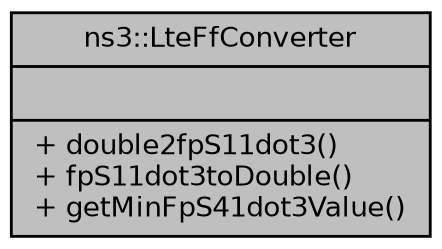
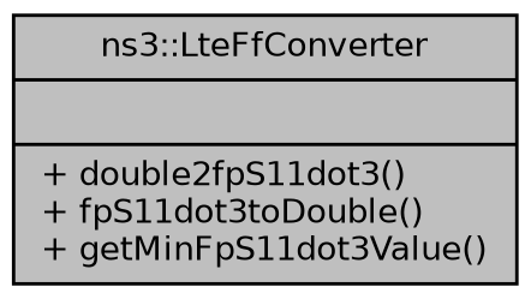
  digraph {
-   n1 [color=black fillcolor=grey75 fontcolor=black fontname=Helvetica fontsize=10 height=0.2 label="{ns3::LteFfConverter\n||+ double2fpS11dot3()\l+ fpS11dot3toDouble()\l+ getMinFpS41dot3Value()\l}" shape=record style=filled width=0.4]
+   n1 [color=black fillcolor=grey75 fontcolor=black fontname=Helvetica fontsize=10 height=0.2 label="{ns3::LteFfConverter\n||+ double2fpS11dot3()\l+ fpS11dot3toDouble()\l+ getMinFpS11dot3Value()\l}" shape=record style=filled width=0.4]
  }
